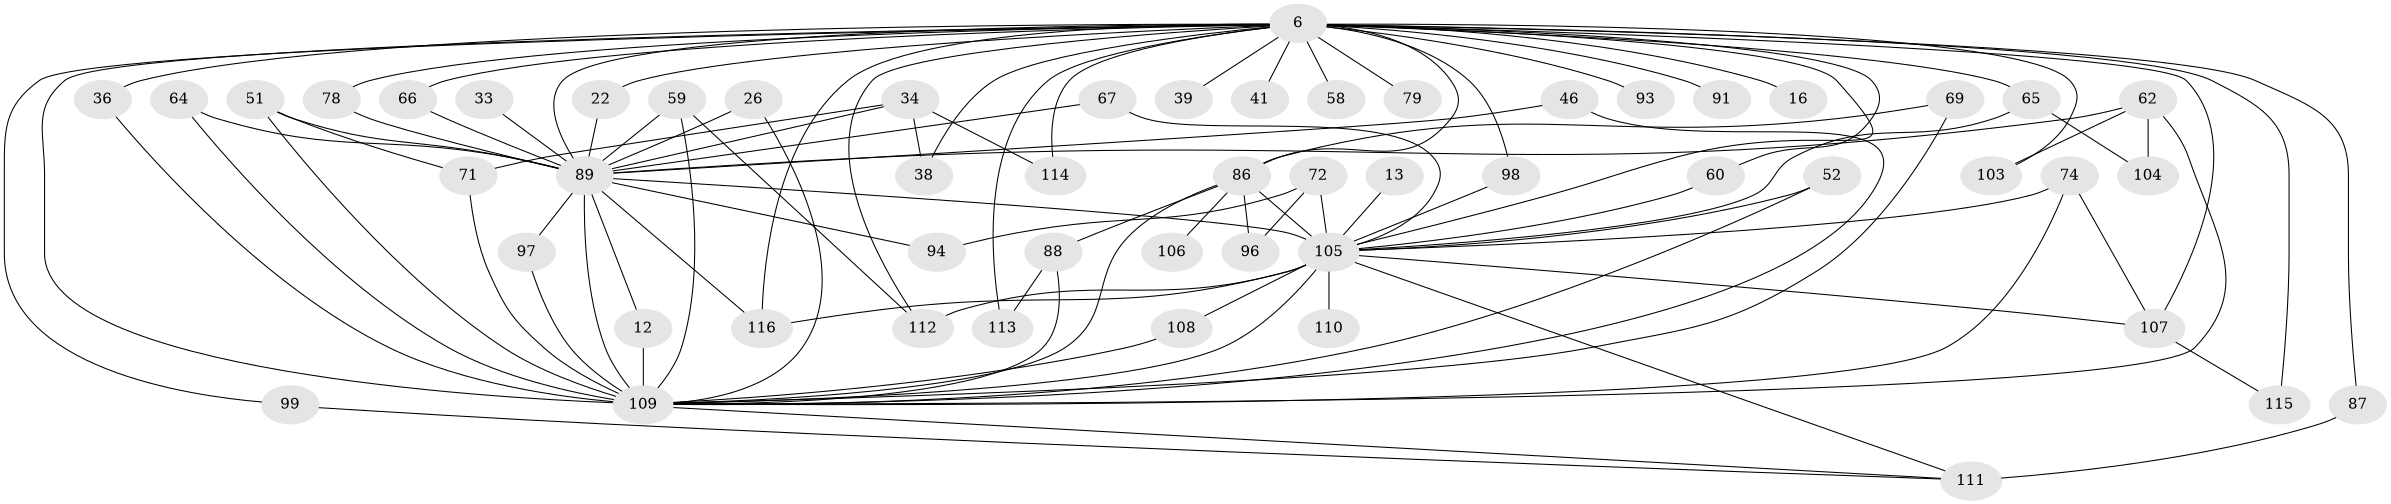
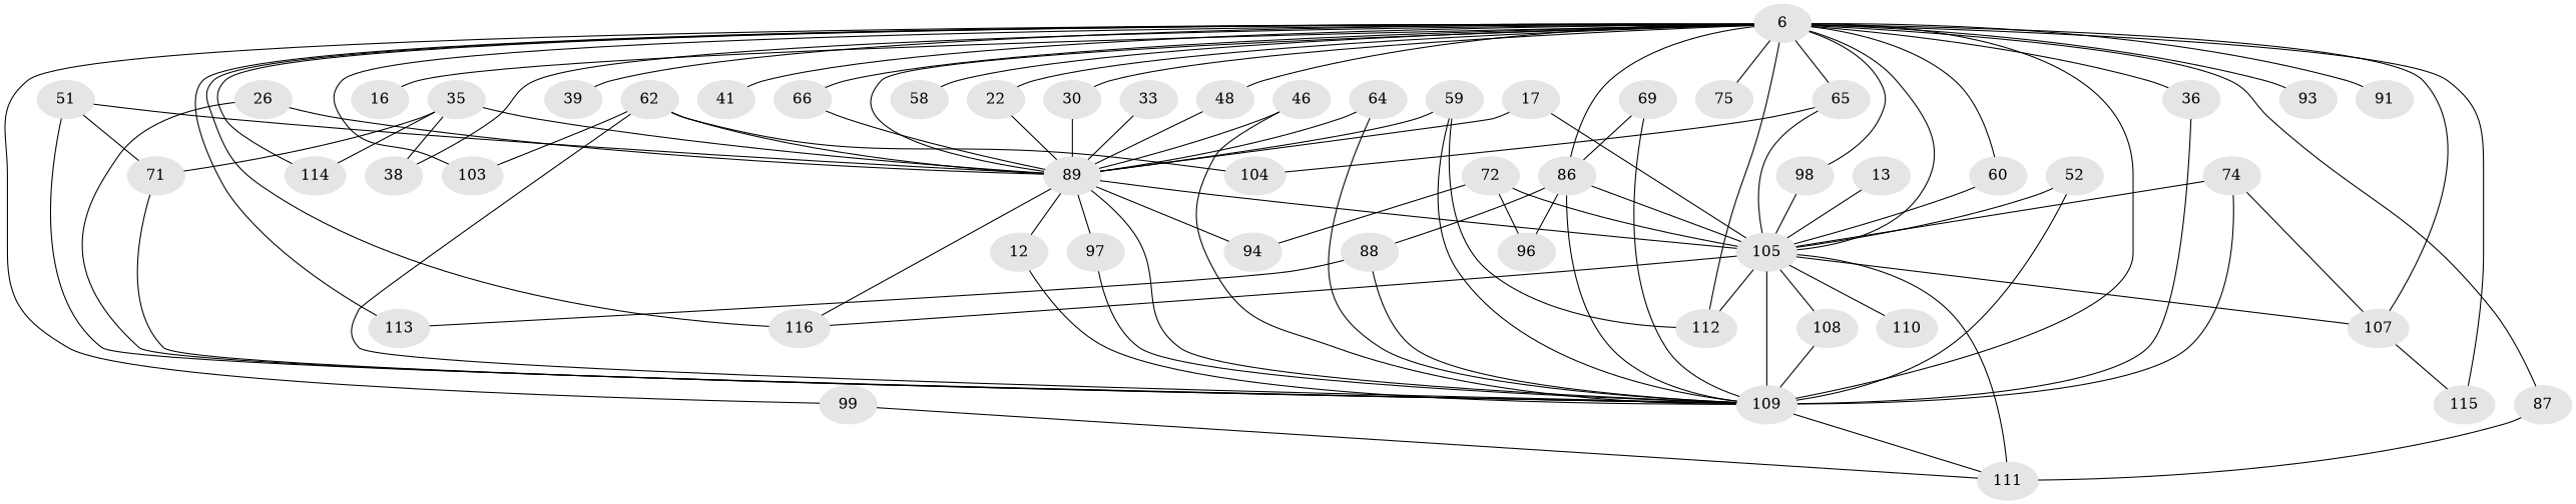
  graph {
    node [color=gray90 style=filled]
    6 [super="+1+5"]
    16
    22
+   30
    36 [super="+18"]
    38
    39
    41
-   48 [label=78]
+   48
    58
    60
    65 [super="+14"]
    66
-   79
+   79 [label=75]
    86 [super="+82"]
    87
    89 [super="+35+9"]
    n18 [label=93]
    91
    98
    99
    103
    105 [super="+47+61+4"]
    107 [super="+75+102"]
    109 [super="+76+10"]
    112 [super="+53+101"]
    113
    114
    115 [super="+50+95"]
    116 [super="+100"]
    104
    96
    88 [super="+57"]
-   106
    111 [super="+93"]
    94
    n37 [label=12]
    97
    108
    110
    13
    26
-   34 [super="+21"]
+   34 [super="+21" label=35]
    71 [super="+68"]
    33
    46
    51 [super="+25+37"]
    52
    59 [super="+28"]
    62 [super="+23"]
    74 [super="+73"]
    64
-   67
+   67 [label=17]
    69
    72
    6 -- 16 [weight=2]
    6 -- 22
+   6 -- 30
    6 -- 36 [weight=2]
    6 -- 38
    6 -- 39
    6 -- 41 [weight=2]
    6 -- 48
    6 -- 58 [weight=2]
    6 -- 60
    6 -- 65 [weight=2]
    6 -- 66
    6 -- 79 [weight=2]
    6 -- 86 [weight=5]
    6 -- 87
    6 -- 89 [weight=7]
    6 -- n18 [weight=2]
    6 -- 91 [weight=2]
    6 -- 98
    6 -- 99
    6 -- 103
    6 -- 105 [weight=7]
    6 -- 107 [weight=2]
    6 -- 109 [weight=9]
    6 -- 112 [weight=3]
    6 -- 113
    6 -- 114
    6 -- 115 [weight=3]
    6 -- 116 [weight=2]
    22 -- 89
+   30 -- 89
    36 -- 109
    48 -- 89
    60 -- 105
    65 -- 105
    65 -- 104
    66 -- 89
    86 -- 105 [weight=4]
    86 -- 109 [weight=2]
    86 -- 96
    86 -- 88 [weight=2]
-   86 -- 106 [weight=2]
    87 -- 111
    89 -- 105 [weight=7]
    89 -- 109 [weight=7]
    89 -- 116
    89 -- 94
    89 -- n37
    89 -- 97
    98 -- 105
    99 -- 111
    105 -- 107
    105 -- 109 [weight=9]
    105 -- 112 [weight=6]
    105 -- 116
    105 -- 111 [weight=3]
    105 -- 108
    105 -- 110 [weight=2]
    107 -- 115
    109 -- 111
    88 -- 109
    88 -- 113
    n37 -- 109
    97 -- 109
    108 -- 109
    13 -- 105 [weight=2]
    26 -- 89
    26 -- 109
    34 -- 38
    34 -- 89 [weight=3]
    34 -- 114
    34 -- 71
    71 -- 109
    33 -- 89
    46 -- 89
    46 -- 109
    51 -- 89 [weight=5]
    51 -- 109
    51 -- 71
    52 -- 105
    52 -- 109
    59 -- 89
    59 -- 109
    59 -- 112
    62 -- 89 [weight=2]
    62 -- 103
    62 -- 109
    62 -- 104
    74 -- 105 [weight=3]
    74 -- 107 [weight=2]
    74 -- 109
    64 -- 89
    64 -- 109
    67 -- 89
    67 -- 105
    69 -- 86
    69 -- 109
    72 -- 105 [weight=2]
    72 -- 96
    72 -- 94
  }
